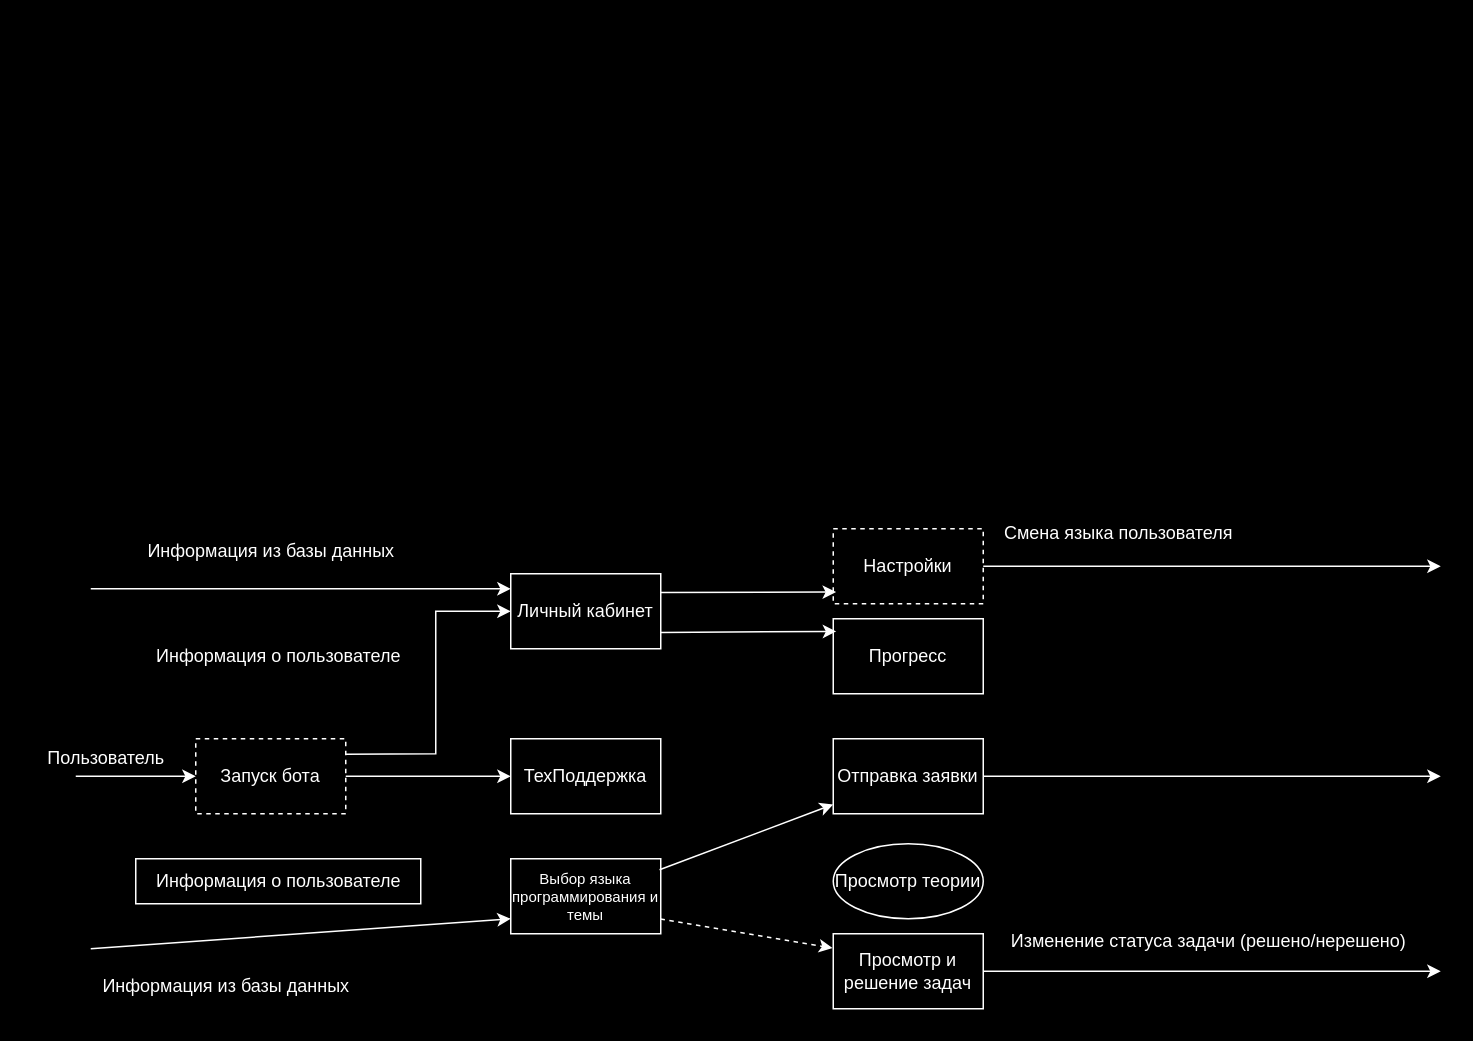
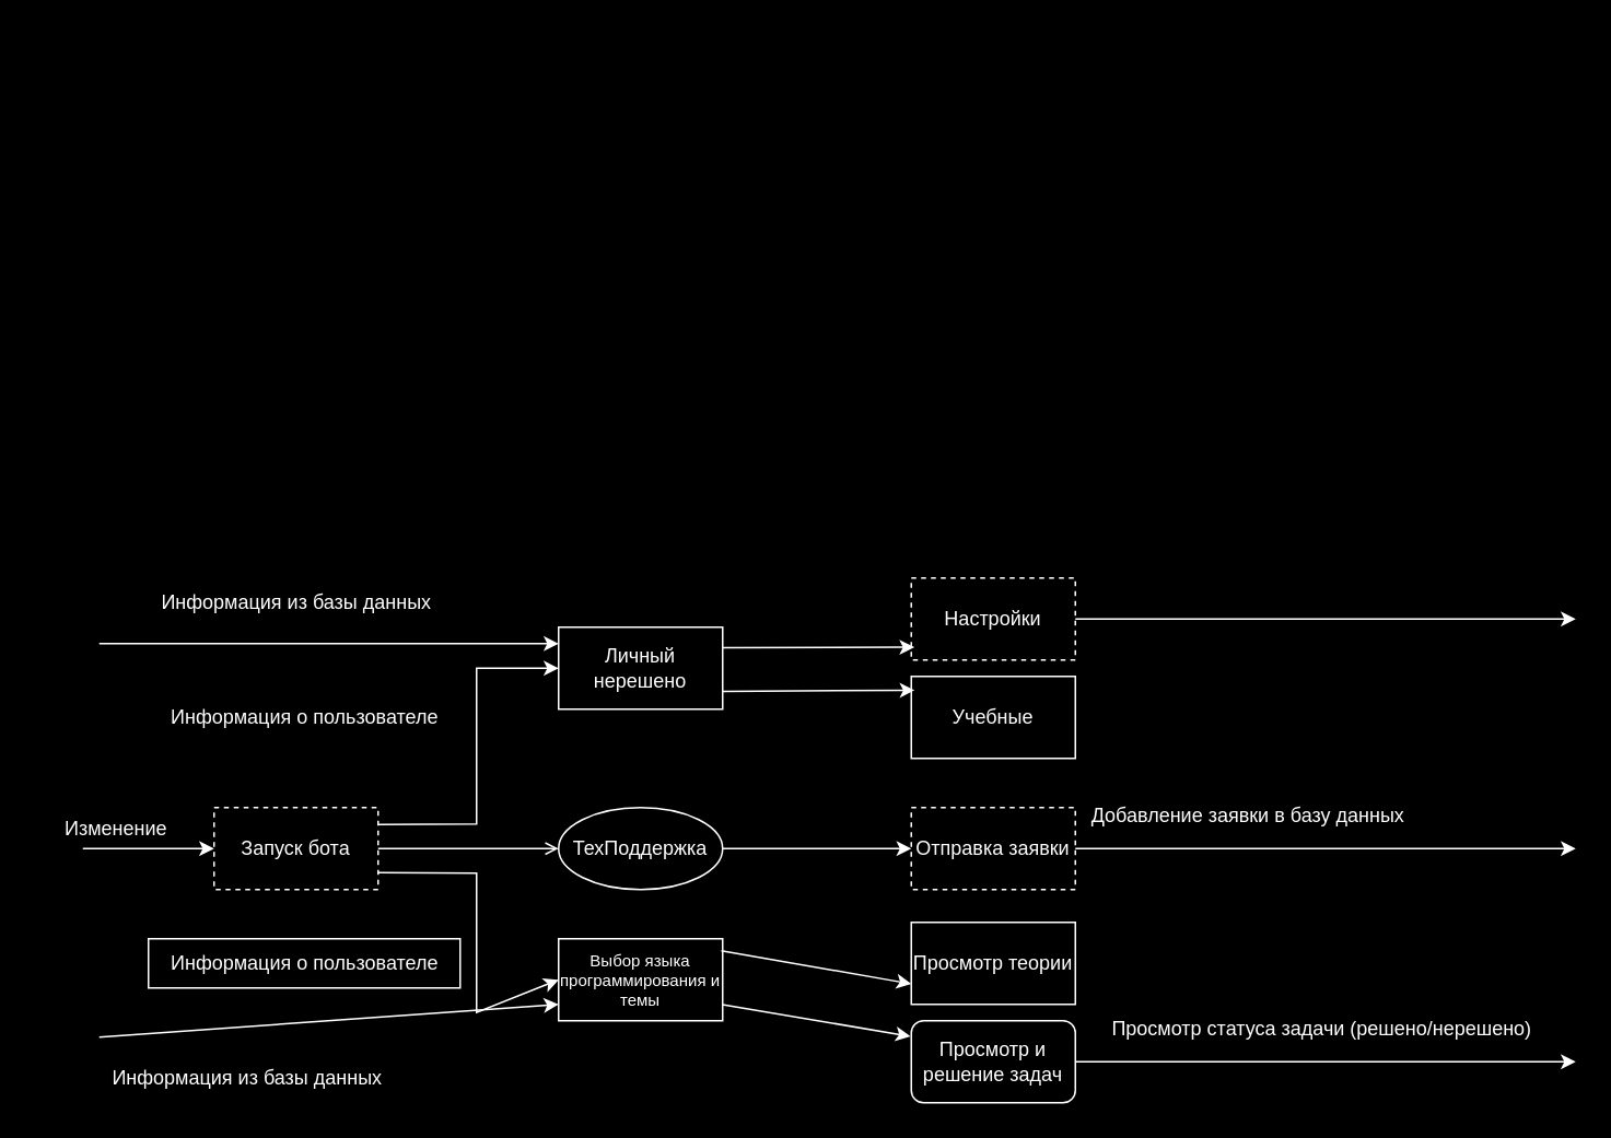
  <mxCell id="0" />
  <mxCell id="1" parent="0" />
  <mxCell id="2" value="" style="endArrow=classic;html=1;rounded=0;entryX=0.25;entryY=0;entryDx=0;entryDy=0;" edge="1" parent="1"><mxGeometry width="50" height="50" relative="1" as="geometry"><mxPoint x="400" y="22" as="sourcePoint" /><mxPoint x="400" y="112" as="targetPoint" /></mxGeometry></mxCell>
  <mxCell id="3" value="База Данных" style="text;html=1;align=center;verticalAlign=middle;resizable=0;points=[];autosize=1;strokeColor=none;fillColor=none;" vertex="1" parent="1"><mxGeometry x="400" y="20" width="100" height="30" as="geometry" /></mxCell>
  <mxCell id="4" value="" style="endArrow=classic;html=1;rounded=0;exitX=1.014;exitY=0.315;exitDx=0;exitDy=0;exitPerimeter=0;" edge="1" parent="1"><mxGeometry width="50" height="50" relative="1" as="geometry"><mxPoint x="520" y="177.45" as="sourcePoint" /><mxPoint x="710" y="177" as="targetPoint" /></mxGeometry></mxCell>
  <mxCell id="5" value="Учебные материалы(Теория)" style="text;html=1;align=center;verticalAlign=middle;resizable=0;points=[];autosize=1;strokeColor=none;fillColor=none;" vertex="1" parent="1"><mxGeometry x="510" y="142" width="190" height="30" as="geometry" /></mxCell>
  <mxCell id="6" value="" style="endArrow=classic;html=1;rounded=0;exitX=1.014;exitY=0.315;exitDx=0;exitDy=0;exitPerimeter=0;" edge="1" parent="1"><mxGeometry width="50" height="50" relative="1" as="geometry"><mxPoint x="520" y="212.45" as="sourcePoint" /><mxPoint x="710" y="212" as="targetPoint" /></mxGeometry></mxCell>
  <mxCell id="7" value="Запуск бота" style="rounded=0;whiteSpace=wrap;html=1;fontColor=#FFFFFF;labelBackgroundColor=none;strokeColor=#FFFFFF;fillColor=#000000;dashed=1;" vertex="1" parent="1"><mxGeometry x="130" y="492" width="100" height="50" as="geometry" /></mxCell>
- <mxCell id="8" value="Личный кабинет" style="rounded=0;whiteSpace=wrap;html=1;fontColor=#FFFFFF;labelBackgroundColor=none;strokeColor=#FFFFFF;fillColor=#000000;" vertex="1" parent="1"><mxGeometry x="340" y="382" width="100" height="50" as="geometry" /></mxCell>
- <mxCell id="9" value="ТехПоддержка" style="rounded=0;whiteSpace=wrap;html=1;fontColor=#FFFFFF;labelBackgroundColor=none;strokeColor=#FFFFFF;fillColor=#000000;" vertex="1" parent="1"><mxGeometry x="340" y="492" width="100" height="50" as="geometry" /></mxCell>
+ <mxCell id="8" value="Личный нерешено" style="rounded=0;whiteSpace=wrap;html=1;fontColor=#FFFFFF;labelBackgroundColor=none;strokeColor=#FFFFFF;fillColor=#000000;" vertex="1" parent="1"><mxGeometry x="340" y="382" width="100" height="50" as="geometry" /></mxCell>
+ <mxCell id="9" value="ТехПоддержка" style="ellipse;whiteSpace=wrap;html=1;fontColor=#FFFFFF;labelBackgroundColor=none;strokeColor=#FFFFFF;fillColor=#000000;" vertex="1" parent="1"><mxGeometry x="340" y="492" width="100" height="50" as="geometry" /></mxCell>
  <mxCell id="10" value="Выбор языка программирования и темы" style="rounded=0;whiteSpace=wrap;html=1;fontSize=10;fontColor=#FFFFFF;labelBackgroundColor=none;strokeColor=#FFFFFF;fillColor=#000000;" vertex="1" parent="1"><mxGeometry x="340" y="572" width="100" height="50" as="geometry" /></mxCell>
- <mxCell id="11" value="Просмотр теории" style="ellipse;whiteSpace=wrap;html=1;fontColor=#FFFFFF;labelBackgroundColor=none;strokeColor=#FFFFFF;fillColor=#000000;" vertex="1" parent="1"><mxGeometry x="555" y="562" width="100" height="50" as="geometry" /></mxCell>
- <mxCell id="12" value="Просмотр и решение задач" style="rounded=0;whiteSpace=wrap;html=1;fontColor=#FFFFFF;labelBackgroundColor=none;strokeColor=#FFFFFF;fillColor=#000000;" vertex="1" parent="1"><mxGeometry x="555" y="622" width="100" height="50" as="geometry" /></mxCell>
+ <mxCell id="11" value="Просмотр теории" style="rounded=0;whiteSpace=wrap;html=1;fontColor=#FFFFFF;labelBackgroundColor=none;strokeColor=#FFFFFF;fillColor=#000000;" vertex="1" parent="1"><mxGeometry x="555" y="562" width="100" height="50" as="geometry" /></mxCell>
+ <mxCell id="12" value="Просмотр и решение задач" style="whiteSpace=wrap;html=1;fontColor=#FFFFFF;labelBackgroundColor=none;strokeColor=#FFFFFF;fillColor=#000000;rounded=1;" vertex="1" parent="1"><mxGeometry x="555" y="622" width="100" height="50" as="geometry" /></mxCell>
  <mxCell id="13" value="Настройки" style="rounded=0;whiteSpace=wrap;html=1;fontColor=#FFFFFF;labelBackgroundColor=none;strokeColor=#FFFFFF;fillColor=#000000;dashed=1;" vertex="1" parent="1"><mxGeometry x="555" y="352" width="100" height="50" as="geometry" /></mxCell>
- <mxCell id="14" value="Прогресс" style="rounded=0;whiteSpace=wrap;html=1;fontColor=#FFFFFF;labelBackgroundColor=none;strokeColor=#FFFFFF;fillColor=#000000;" vertex="1" parent="1"><mxGeometry x="555" y="412" width="100" height="50" as="geometry" /></mxCell>
- <mxCell id="15" value="Отправка заявки" style="rounded=0;whiteSpace=wrap;html=1;fontColor=#FFFFFF;labelBackgroundColor=none;strokeColor=#FFFFFF;fillColor=#000000;" vertex="1" parent="1"><mxGeometry x="555" y="492" width="100" height="50" as="geometry" /></mxCell>
- <mxCell id="16" value="" style="endArrow=classic;html=1;rounded=0;exitX=1;exitY=0.5;exitDx=0;exitDy=0;entryX=0;entryY=0.5;entryDx=0;entryDy=0;fontColor=#FFFFFF;labelBackgroundColor=none;strokeColor=#FFFFFF;" edge="1" parent="1" source="7" target="9"><mxGeometry width="50" height="50" relative="1" as="geometry"><mxPoint x="260" y="552" as="sourcePoint" /><mxPoint x="310" y="502" as="targetPoint" /></mxGeometry></mxCell>
+ <mxCell id="14" value="Учебные" style="rounded=0;whiteSpace=wrap;html=1;fontColor=#FFFFFF;labelBackgroundColor=none;strokeColor=#FFFFFF;fillColor=#000000;" vertex="1" parent="1"><mxGeometry x="555" y="412" width="100" height="50" as="geometry" /></mxCell>
+ <mxCell id="15" value="Отправка заявки" style="rounded=0;whiteSpace=wrap;html=1;fontColor=#FFFFFF;labelBackgroundColor=none;strokeColor=#FFFFFF;fillColor=#000000;dashed=1;" vertex="1" parent="1"><mxGeometry x="555" y="492" width="100" height="50" as="geometry" /></mxCell>
+ <mxCell id="16" value="" style="endArrow=open;html=1;rounded=0;exitX=1;exitY=0.5;exitDx=0;exitDy=0;entryX=0;entryY=0.5;entryDx=0;entryDy=0;fontColor=#FFFFFF;labelBackgroundColor=none;strokeColor=#FFFFFF;" edge="1" parent="1" source="7" target="9"><mxGeometry width="50" height="50" relative="1" as="geometry"><mxPoint x="260" y="552" as="sourcePoint" /><mxPoint x="310" y="502" as="targetPoint" /></mxGeometry></mxCell>
  <mxCell id="17" value="" style="endArrow=classic;html=1;rounded=0;exitX=1;exitY=0.205;exitDx=0;exitDy=0;entryX=0;entryY=0.5;entryDx=0;entryDy=0;exitPerimeter=0;fontColor=#FFFFFF;labelBackgroundColor=none;strokeColor=#FFFFFF;" edge="1" parent="1" source="7" target="8"><mxGeometry width="50" height="50" relative="1" as="geometry"><mxPoint x="240" y="472" as="sourcePoint" /><mxPoint x="350" y="472" as="targetPoint" /><Array as="points"><mxPoint x="290" y="502" /><mxPoint x="290" y="407" /></Array></mxGeometry></mxCell>
+ <mxCell id="18" value="" style="endArrow=classic;html=1;rounded=0;exitX=0.996;exitY=0.794;exitDx=0;exitDy=0;entryX=0;entryY=0.5;entryDx=0;entryDy=0;exitPerimeter=0;fontColor=#FFFFFF;labelBackgroundColor=none;strokeColor=#FFFFFF;" edge="1" parent="1" source="7" target="10"><mxGeometry width="50" height="50" relative="1" as="geometry"><mxPoint x="240" y="602" as="sourcePoint" /><mxPoint x="290" y="552" as="targetPoint" /><Array as="points"><mxPoint x="290" y="532" /><mxPoint x="290" y="617" /></Array></mxGeometry></mxCell>
  <mxCell id="19" value="" style="endArrow=classic;html=1;rounded=0;entryX=0;entryY=0.5;entryDx=0;entryDy=0;fontColor=#FFFFFF;labelBackgroundColor=none;strokeColor=#FFFFFF;" edge="1" parent="1" target="7"><mxGeometry width="50" height="50" relative="1" as="geometry"><mxPoint x="50" y="517" as="sourcePoint" /><mxPoint x="90" y="512" as="targetPoint" /></mxGeometry></mxCell>
- <mxCell id="20" value="Пользователь" style="text;html=1;align=center;verticalAlign=middle;resizable=0;points=[];autosize=1;strokeColor=none;fillColor=none;fontColor=#FFFFFF;labelBackgroundColor=none;" vertex="1" parent="1"><mxGeometry x="20" y="490" width="100" height="30" as="geometry" /></mxCell>
+ <mxCell id="20" value="Изменение" style="text;html=1;align=center;verticalAlign=middle;resizable=0;points=[];autosize=1;strokeColor=none;fillColor=none;fontColor=#FFFFFF;labelBackgroundColor=none;" vertex="1" parent="1"><mxGeometry x="20" y="490" width="100" height="30" as="geometry" /></mxCell>
  <mxCell id="21" value="Информация о пользователе" style="text;html=1;align=center;verticalAlign=middle;resizable=0;points=[];autosize=1;strokeColor=none;fillColor=none;fontColor=#FFFFFF;labelBackgroundColor=none;" vertex="1" parent="1"><mxGeometry x="90" y="422" width="190" height="30" as="geometry" /></mxCell>
  <mxCell id="22" value="" style="endArrow=classic;html=1;rounded=0;exitX=0.997;exitY=0.783;exitDx=0;exitDy=0;entryX=0.02;entryY=0.169;entryDx=0;entryDy=0;entryPerimeter=0;exitPerimeter=0;fontColor=#FFFFFF;labelBackgroundColor=none;strokeColor=#FFFFFF;" edge="1" parent="1" source="8" target="14"><mxGeometry width="50" height="50" relative="1" as="geometry"><mxPoint x="490" y="472" as="sourcePoint" /><mxPoint x="540" y="422" as="targetPoint" /></mxGeometry></mxCell>
  <mxCell id="23" value="" style="endArrow=classic;html=1;rounded=0;exitX=1;exitY=0.25;exitDx=0;exitDy=0;entryX=0.019;entryY=0.844;entryDx=0;entryDy=0;entryPerimeter=0;fontColor=#FFFFFF;labelBackgroundColor=none;strokeColor=#FFFFFF;" edge="1" parent="1" source="8" target="13"><mxGeometry width="50" height="50" relative="1" as="geometry"><mxPoint x="460" y="412" as="sourcePoint" /><mxPoint x="540" y="392" as="targetPoint" /></mxGeometry></mxCell>
+ <mxCell id="24" value="" style="endArrow=classic;html=1;rounded=0;exitX=1;exitY=0.5;exitDx=0;exitDy=0;entryX=0;entryY=0.5;entryDx=0;entryDy=0;fontColor=#FFFFFF;labelBackgroundColor=none;strokeColor=#FFFFFF;" edge="1" parent="1" source="9" target="15"><mxGeometry width="50" height="50" relative="1" as="geometry"><mxPoint x="480" y="542" as="sourcePoint" /><mxPoint x="530" y="492" as="targetPoint" /></mxGeometry></mxCell>
  <mxCell id="25" value="" style="endArrow=classic;html=1;rounded=0;entryX=0;entryY=0.8;entryDx=0;entryDy=0;entryPerimeter=0;fontColor=#FFFFFF;labelBackgroundColor=none;strokeColor=#FFFFFF;" edge="1" parent="1" target="10"><mxGeometry width="50" height="50" relative="1" as="geometry"><mxPoint x="60" y="632" as="sourcePoint" /><mxPoint x="330" y="632" as="targetPoint" /></mxGeometry></mxCell>
  <mxCell id="26" value="Информация из базы данных" style="text;html=1;align=center;verticalAlign=middle;resizable=0;points=[];autosize=1;strokeColor=none;fillColor=none;fontColor=#FFFFFF;labelBackgroundColor=none;" vertex="1" parent="1"><mxGeometry x="55" y="642" width="190" height="30" as="geometry" /></mxCell>
- <mxCell id="27" value="" style="endArrow=classic;html=1;rounded=0;exitX=0.992;exitY=0.147;exitDx=0;exitDy=0;exitPerimeter=0;fontColor=#FFFFFF;labelBackgroundColor=none;strokeColor=#FFFFFF;" edge="1" parent="1" source="10" target="15"><mxGeometry width="50" height="50" relative="1" as="geometry"><mxPoint x="480" y="642" as="sourcePoint" /><mxPoint x="530" y="592" as="targetPoint" /></mxGeometry></mxCell>
- <mxCell id="28" value="" style="endArrow=classic;html=1;rounded=0;exitX=0.998;exitY=0.802;exitDx=0;exitDy=0;exitPerimeter=0;entryX=-0.005;entryY=0.191;entryDx=0;entryDy=0;entryPerimeter=0;fontColor=#FFFFFF;labelBackgroundColor=none;strokeColor=#FFFFFF;dashed=1;" edge="1" parent="1" source="10" target="12"><mxGeometry width="50" height="50" relative="1" as="geometry"><mxPoint x="480" y="682" as="sourcePoint" /><mxPoint x="530" y="632" as="targetPoint" /></mxGeometry></mxCell>
+ <mxCell id="27" value="" style="endArrow=classic;html=1;rounded=0;entryX=0;entryY=0.75;entryDx=0;entryDy=0;exitX=0.992;exitY=0.147;exitDx=0;exitDy=0;exitPerimeter=0;fontColor=#FFFFFF;labelBackgroundColor=none;strokeColor=#FFFFFF;" edge="1" parent="1" source="10" target="11"><mxGeometry width="50" height="50" relative="1" as="geometry"><mxPoint x="480" y="642" as="sourcePoint" /><mxPoint x="530" y="592" as="targetPoint" /></mxGeometry></mxCell>
+ <mxCell id="28" value="" style="endArrow=classic;html=1;rounded=0;exitX=0.998;exitY=0.802;exitDx=0;exitDy=0;exitPerimeter=0;entryX=-0.005;entryY=0.191;entryDx=0;entryDy=0;entryPerimeter=0;fontColor=#FFFFFF;labelBackgroundColor=none;strokeColor=#FFFFFF;" edge="1" parent="1" source="10" target="12"><mxGeometry width="50" height="50" relative="1" as="geometry"><mxPoint x="480" y="682" as="sourcePoint" /><mxPoint x="530" y="632" as="targetPoint" /></mxGeometry></mxCell>
  <mxCell id="29" value="Информация о пользователе" style="text;html=1;align=center;verticalAlign=middle;resizable=0;points=[];autosize=1;strokeColor=#FFFFFF;fillColor=none;fontColor=#FFFFFF;labelBackgroundColor=none;" vertex="1" parent="1"><mxGeometry x="90" y="572" width="190" height="30" as="geometry" /></mxCell>
  <mxCell id="30" value="" style="endArrow=classic;html=1;rounded=0;exitX=1;exitY=0.5;exitDx=0;exitDy=0;strokeColor=#FFFFFF;" edge="1" parent="1" source="15"><mxGeometry width="50" height="50" relative="1" as="geometry"><mxPoint x="700" y="552" as="sourcePoint" /><mxPoint x="960" y="517" as="targetPoint" /></mxGeometry></mxCell>
+ <mxCell id="31" value="Добавление заявки в базу данных" style="text;html=1;align=center;verticalAlign=middle;resizable=0;points=[];autosize=1;strokeColor=none;fillColor=none;fontColor=#FFFFFF;labelBackgroundColor=none;" vertex="1" parent="1"><mxGeometry x="655" y="482" width="210" height="30" as="geometry" /></mxCell>
  <mxCell id="32" value="" style="endArrow=classic;html=1;rounded=0;exitX=1;exitY=0.5;exitDx=0;exitDy=0;strokeColor=#FFFFFF;" edge="1" parent="1" source="13"><mxGeometry width="50" height="50" relative="1" as="geometry"><mxPoint x="720" y="412" as="sourcePoint" /><mxPoint x="960" y="377" as="targetPoint" /></mxGeometry></mxCell>
- <mxCell id="33" value="Смена языка пользователя" style="text;html=1;align=center;verticalAlign=middle;resizable=0;points=[];autosize=1;strokeColor=none;fillColor=none;fontColor=#FFFFFF;labelBackgroundColor=none;" vertex="1" parent="1"><mxGeometry x="655" y="340" width="180" height="30" as="geometry" /></mxCell>
  <mxCell id="34" value="" style="endArrow=classic;html=1;rounded=0;exitX=1;exitY=0.5;exitDx=0;exitDy=0;strokeColor=#FFFFFF;" edge="1" parent="1" source="12"><mxGeometry width="50" height="50" relative="1" as="geometry"><mxPoint x="730" y="682" as="sourcePoint" /><mxPoint x="960" y="647" as="targetPoint" /></mxGeometry></mxCell>
  <mxCell id="35" value="" style="endArrow=classic;html=1;rounded=0;entryX=0;entryY=0.8;entryDx=0;entryDy=0;entryPerimeter=0;fontColor=#FFFFFF;labelBackgroundColor=none;strokeColor=#FFFFFF;" edge="1" parent="1"><mxGeometry width="50" height="50" relative="1" as="geometry"><mxPoint x="60" y="392" as="sourcePoint" /><mxPoint x="340" y="392" as="targetPoint" /></mxGeometry></mxCell>
  <mxCell id="36" value="Информация из базы данных" style="text;html=1;align=center;verticalAlign=middle;resizable=0;points=[];autosize=1;strokeColor=none;fillColor=none;fontColor=#FFFFFF;labelBackgroundColor=none;" vertex="1" parent="1"><mxGeometry x="85" y="352" width="190" height="30" as="geometry" /></mxCell>
- <mxCell id="37" value="Изменение статуса задачи (решено/нерешено)" style="text;html=1;align=center;verticalAlign=middle;resizable=0;points=[];autosize=1;strokeColor=none;fillColor=none;fontColor=#FFFFFF;" vertex="1" parent="1"><mxGeometry x="660" y="612" width="290" height="30" as="geometry" /></mxCell>
+ <mxCell id="37" value="Просмотр статуса задачи (решено/нерешено)" style="text;html=1;align=center;verticalAlign=middle;resizable=0;points=[];autosize=1;strokeColor=none;fillColor=none;fontColor=#FFFFFF;" vertex="1" parent="1"><mxGeometry x="660" y="612" width="290" height="30" as="geometry" /></mxCell>
